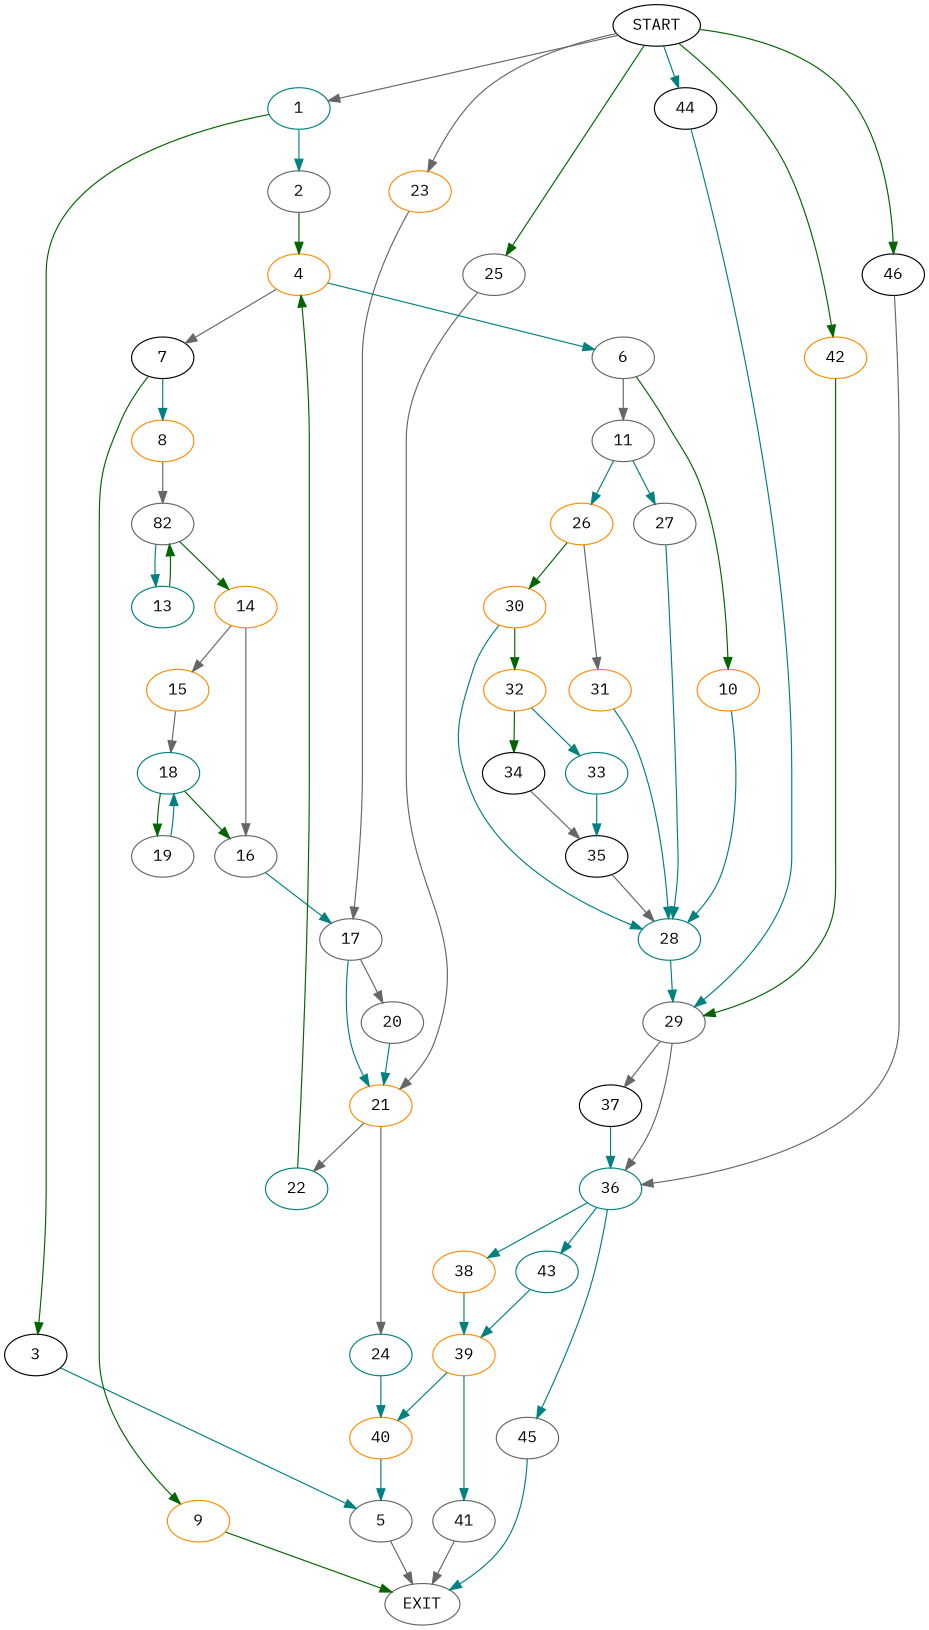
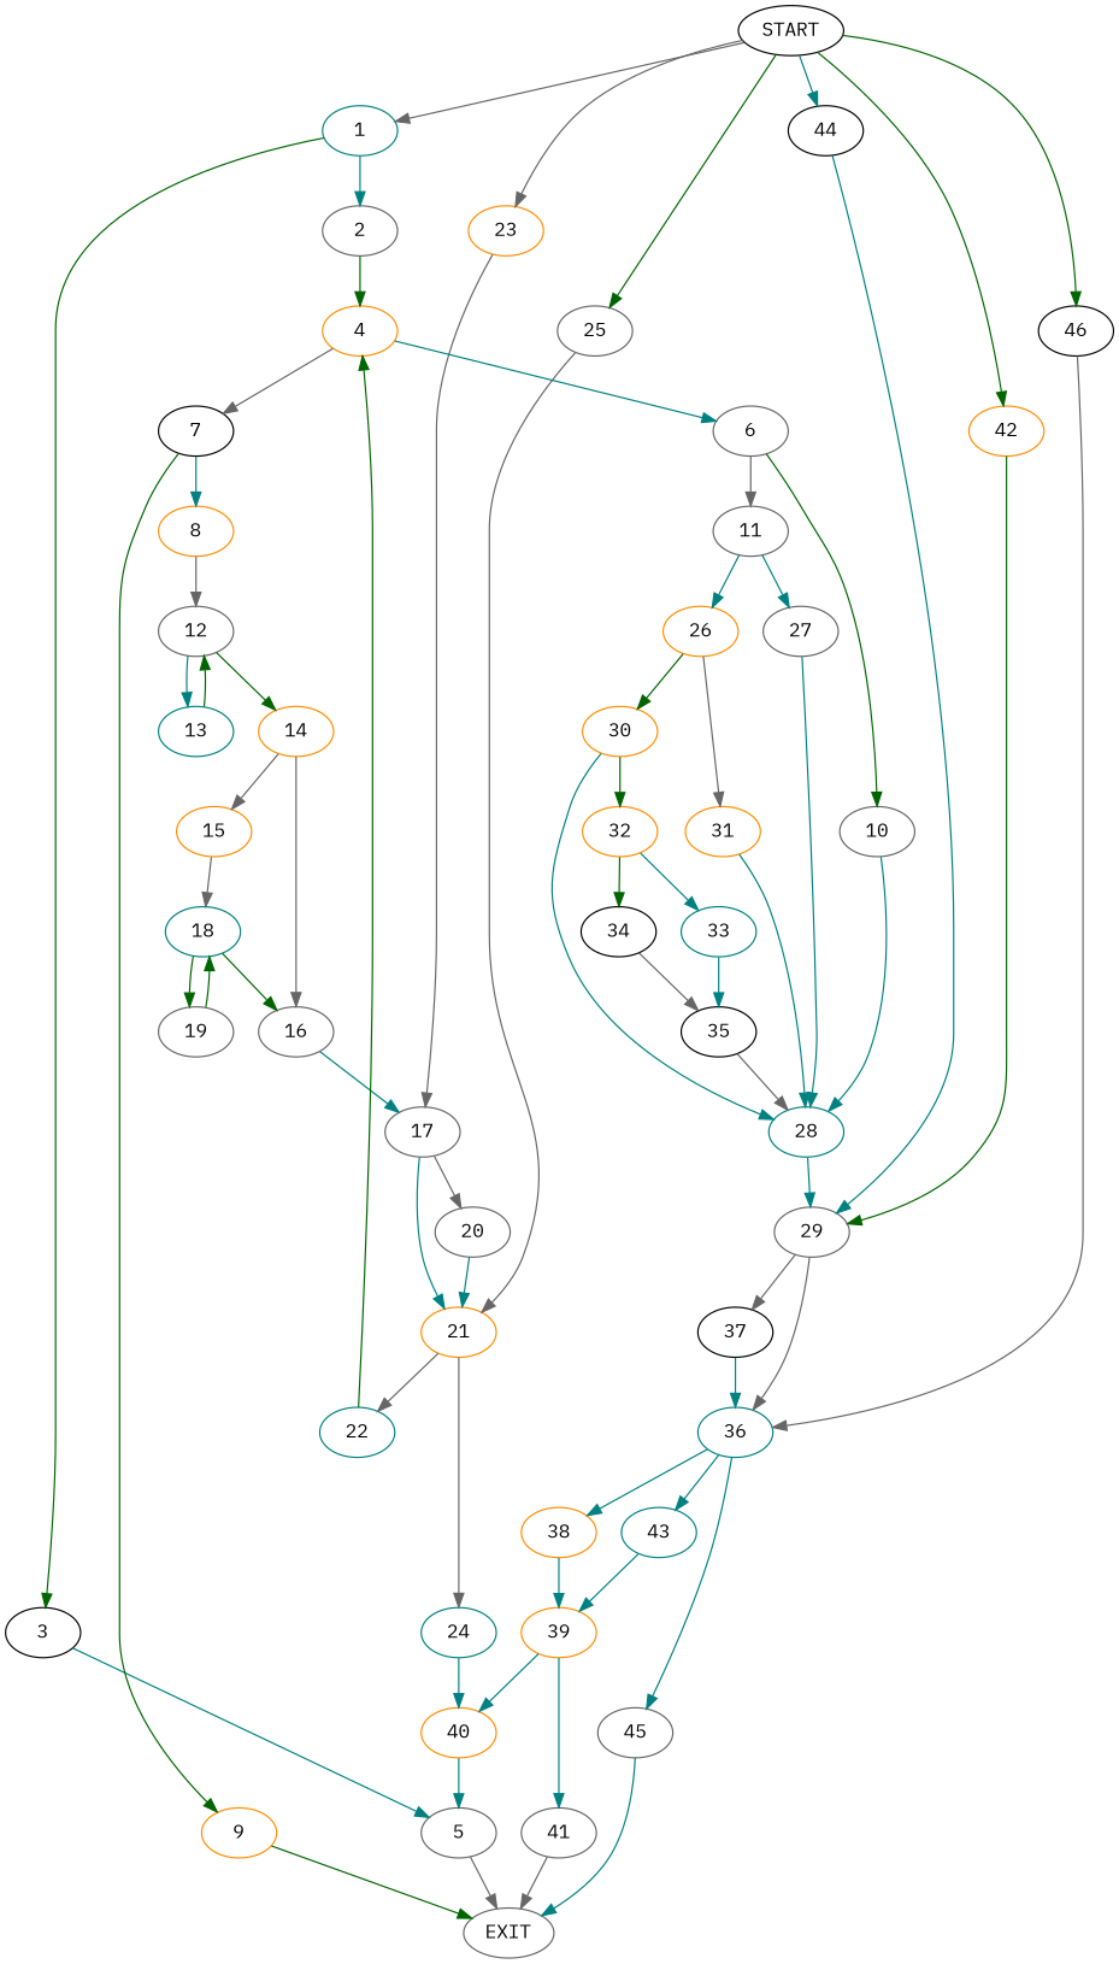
  digraph {
    fontname="IBM Plex Mono"
    node [color=gray40 fontname="IBM Plex Mono"]
    edge [color=teal fontname="IBM Plex Mono"]
    n1 [color=black label=START]
    1 [color=teal]
    23 [color=darkorange]
    25
    42 [color=darkorange]
    44 [color=black]
    46 [color=black]
    2
    3 [color=black]
    17
    21 [color=darkorange]
    29
    36 [color=teal]
    n14 [label=EXIT]
    4 [color=darkorange]
    5
    6
    7 [color=black]
-   10 [color=darkorange]
+   10
    11
    8 [color=darkorange]
    9 [color=darkorange]
    28 [color=teal]
    26 [color=darkorange]
    27
-   12 [label=82]
+   12
    13 [color=teal]
    14 [color=darkorange]
    30 [color=darkorange]
    31 [color=darkorange]
    15 [color=darkorange]
    16
    18 [color=teal]
    19
    20
    22 [color=teal]
    24 [color=teal]
    40 [color=darkorange]
    32 [color=darkorange]
    37 [color=black]
    38 [color=darkorange]
    43 [color=teal]
    45
    33 [color=teal]
    34 [color=black]
    35 [color=black]
    39 [color=darkorange]
    41
    n1 -> 1 [color=gray40]
    n1 -> 23 [color=gray40]
    n1 -> 25 [color=darkgreen]
    n1 -> 42 [color=darkgreen]
    n1 -> 44
    n1 -> 46 [color=darkgreen]
    1 -> 2
    1 -> 3 [color=darkgreen]
    23 -> 17 [color=gray40]
    25 -> 21 [color=gray40]
    42 -> 29 [color=darkgreen]
    44 -> 29
    46 -> 36 [color=gray40]
    2 -> 4 [color=darkgreen]
    3 -> 5
    17 -> 21
    17 -> 20 [color=gray40]
    21 -> 22 [color=gray40]
    21 -> 24 [color=gray40]
    29 -> 36 [color=gray40]
    29 -> 37 [color=gray40]
    36 -> 38
    36 -> 43
    36 -> 45
    4 -> 6
    4 -> 7 [color=gray40]
    5 -> n14 [color=gray40]
    6 -> 10 [color=darkgreen]
    6 -> 11 [color=gray40]
    7 -> 8
    7 -> 9 [color=darkgreen]
    10 -> 28
    11 -> 26
    11 -> 27
    8 -> 12 [color=gray40]
    9 -> n14 [color=darkgreen]
    28 -> 29
    26 -> 30 [color=darkgreen]
    26 -> 31 [color=gray40]
    27 -> 28
    12 -> 13
    12 -> 14 [color=darkgreen]
    13 -> 12 [color=darkgreen]
    14 -> 15 [color=gray40]
    14 -> 16 [color=gray40]
    30 -> 28
    30 -> 32 [color=darkgreen]
    31 -> 28
    15 -> 18 [color=gray40]
    16 -> 17
    18 -> 16 [color=darkgreen]
    18 -> 19 [color=darkgreen]
-   19 -> 18
+   19 -> 18 [color=darkgreen]
    20 -> 21
    22 -> 4 [color=darkgreen]
    24 -> 40
    40 -> 5
    32 -> 33
    32 -> 34 [color=darkgreen]
    37 -> 36
    38 -> 39
    43 -> 39
    45 -> n14
    33 -> 35
    34 -> 35 [color=gray40]
    35 -> 28 [color=gray40]
    39 -> 40
    39 -> 41
    41 -> n14 [color=gray40]
  }
